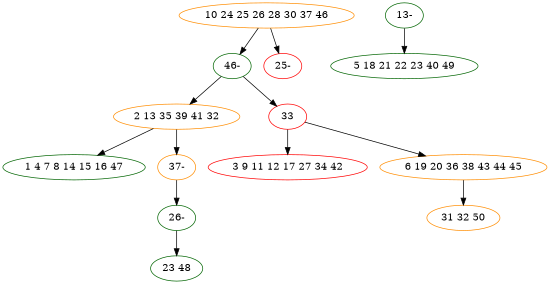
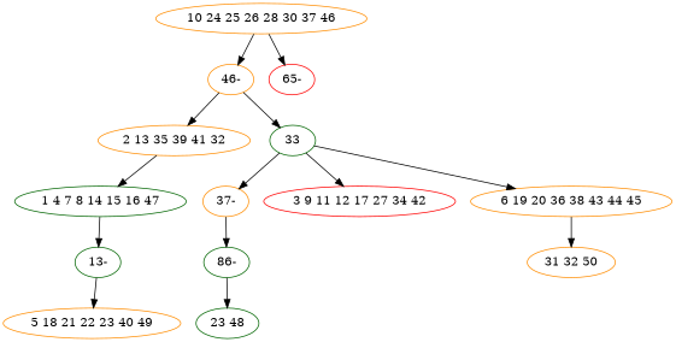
  digraph {
    node [color=darkorange]
    n1 [label="10 24 25 26 28 30 37 46"]
-   n2 [color=darkgreen label="46-"]
-   n3 [color=red label="25-"]
+   n2 [label="46-"]
+   n3 [color=red label="65-"]
    n4 [label="2 13 35 39 41 32"]
-   n5 [color=red label=33]
+   n5 [color=darkgreen label=33]
    n6 [color=darkgreen label="1 4 7 8 14 15 16 47"]
    n7 [label="37-"]
    n8 [color=red label="3 9 11 12 17 27 34 42"]
    n9 [label="6 19 20 36 38 43 44 45"]
    n10 [label="31 32 50"]
    n11 [color=darkgreen label="13-"]
-   n12 [color=darkgreen label="26-"]
-   n13 [color=darkgreen label="5 18 21 22 23 40 49"]
+   n12 [color=darkgreen label="86-"]
+   n13 [label="5 18 21 22 23 40 49"]
    n14 [color=darkgreen label="23 48"]
    n1 -> n2
    n1 -> n3
    n2 -> n4
    n2 -> n5
    n4 -> n6
-   n4 -> n7
+   n5 -> n7
    n5 -> n8
    n5 -> n9
+   n6 -> n11
    n7 -> n12
    n9 -> n10
    n11 -> n13
    n12 -> n14
  }
